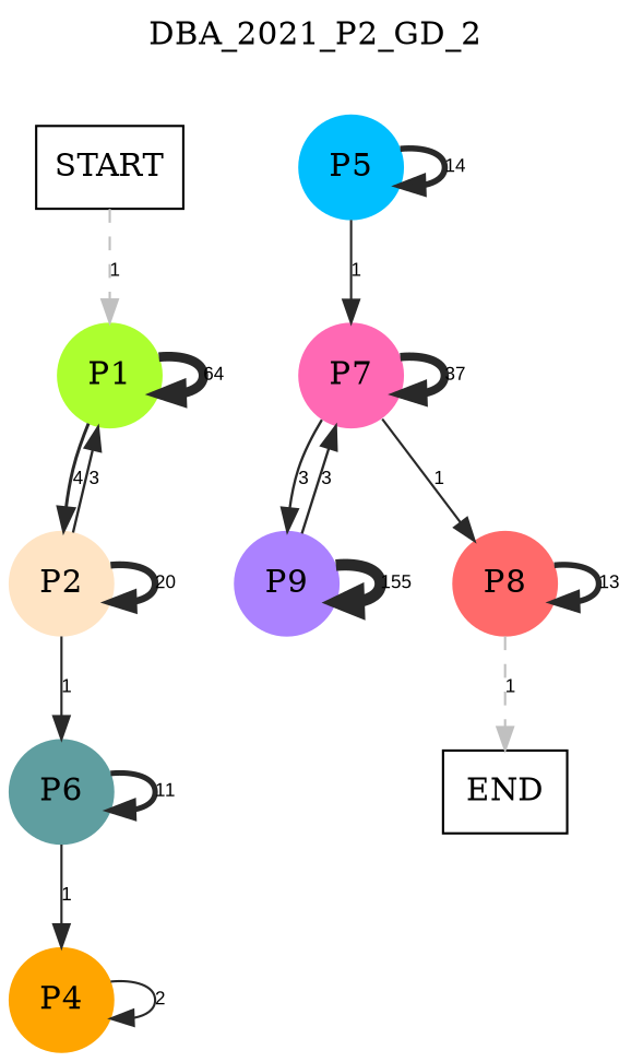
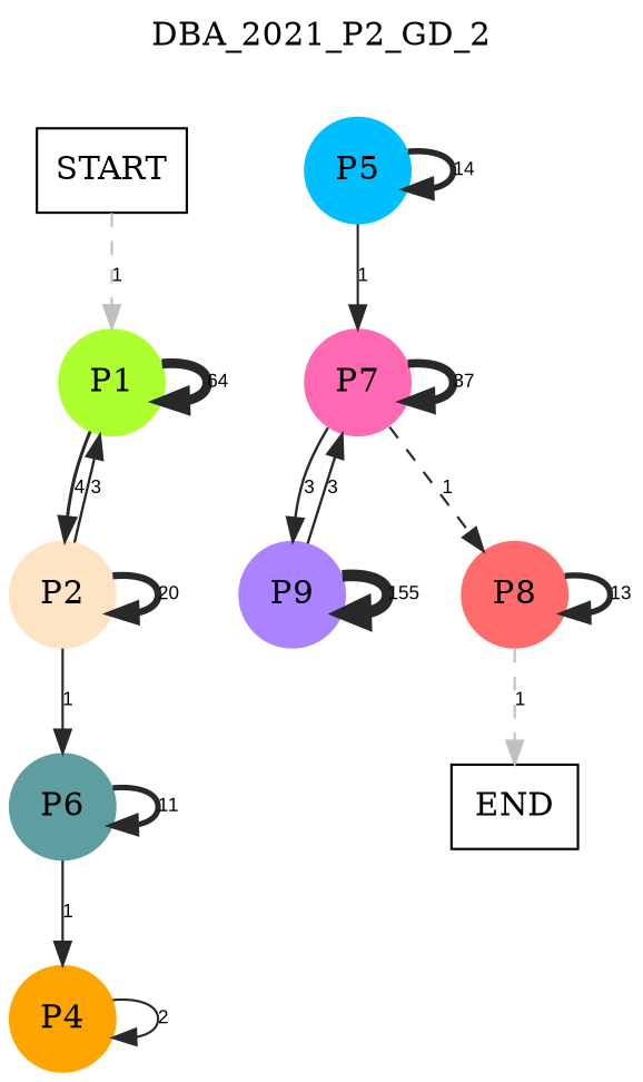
  digraph {
    label=DBA_2021_P2_GD_2
    labelloc=t
    node [color=black shape=circle style=filled]
    edge [color=grey16 fontname=Arial fontsize=8 labelfloat=false penwidth=1]
    START [fillcolor=white shape=box]
    P1 [color=greenyellow]
    P2 [color=bisque]
    n4 [color=cadetblue label=P6]
    P4 [color=orange]
    P5 [color=deepskyblue]
    P7 [color=hotpink]
    P9 [color=mediumpurple1]
    P8 [color=indianred1]
    END [fillcolor=white shape=box]
    START -> P1 [color=grey label=1 style=dashed penwidth=""]
    P1 -> P1 [label=64 penwidth=4.15888308335967]
    P1 -> P2 [label=4 penwidth=1.38629436111989]
    P2 -> P1 [label=3 penwidth=1.09861228866811]
    P2 -> P2 [label=20 penwidth=2.99573227355399]
    P2 -> n4 [label=1]
    n4 -> n4 [label=11 penwidth=2.39789527279837]
    n4 -> P4 [label=1]
    P4 -> P4 [label=2]
    P5 -> P5 [label=14 penwidth=2.63905732961526]
    P5 -> P7 [label=1]
    P7 -> P7 [label=37 penwidth=3.61091791264422]
    P7 -> P9 [label=3 penwidth=1.09861228866811]
-   P7 -> P8 [label=1]
+   P7 -> P8 [label=1 style=dashed]
    P9 -> P7 [label=3 penwidth=1.09861228866811]
    P9 -> P9 [label=155 penwidth=5.04342511691925]
    P8 -> P8 [label=13 penwidth=2.56494935746154]
    P8 -> END [color=grey label=1 style=dashed penwidth=""]
  }
